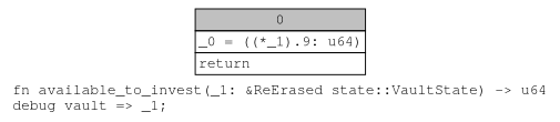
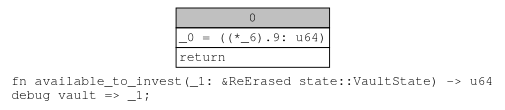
  digraph {
    fontname="Courier, monospace"
    label=<fn available_to_invest(_1: &amp;ReErased state::VaultState) -&gt; u64<br align="left"/>debug vault =&gt; _1;<br align="left"/>>
-   n1 [fontname="Courier, monospace" label=<<table border="0" cellborder="1" cellspacing="0"><tr><td bgcolor="gray" align="center" colspan="1">0</td></tr><tr><td align="left" balign="left">_0 = ((*_1).9: u64)<br/></td></tr><tr><td align="left">return</td></tr></table>> shape=none]
+   n1 [fontname="Courier, monospace" label=<<table border="0" cellborder="1" cellspacing="0"><tr><td bgcolor="gray" align="center" colspan="1">0</td></tr><tr><td align="left" balign="left">_0 = ((*_6).9: u64)<br/></td></tr><tr><td align="left">return</td></tr></table>> shape=none]
  }
